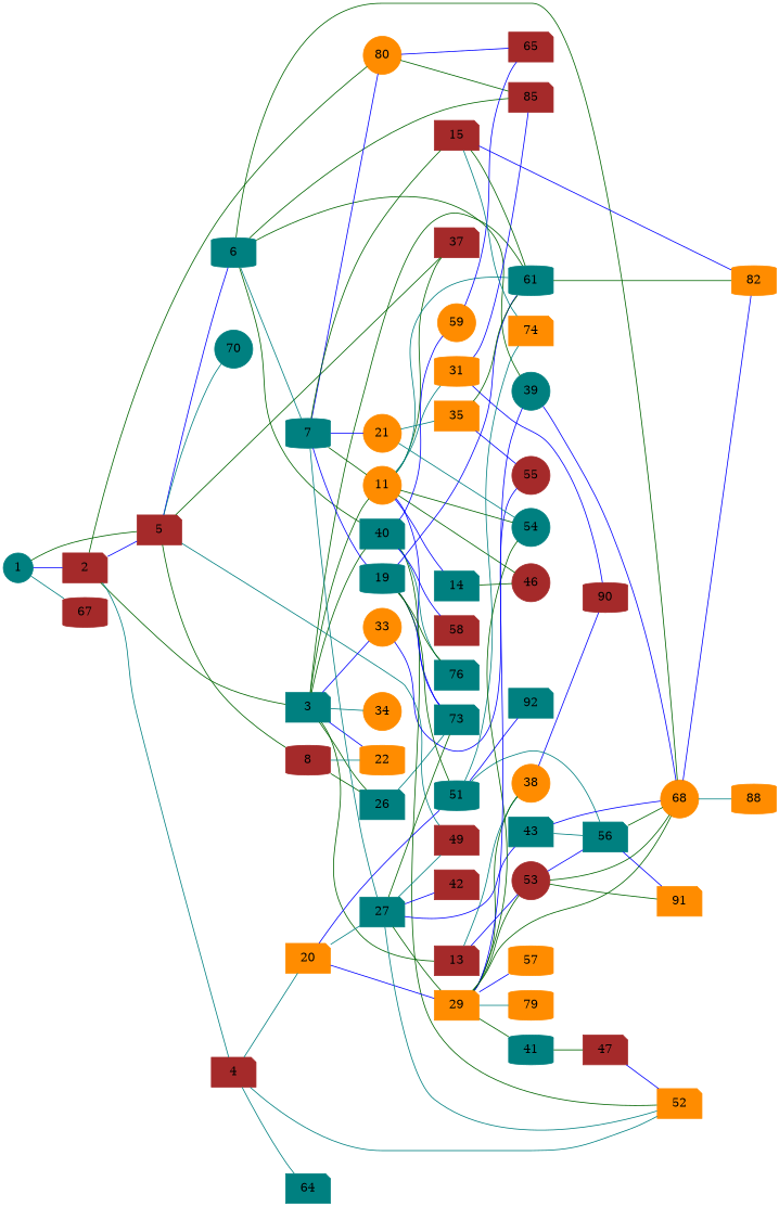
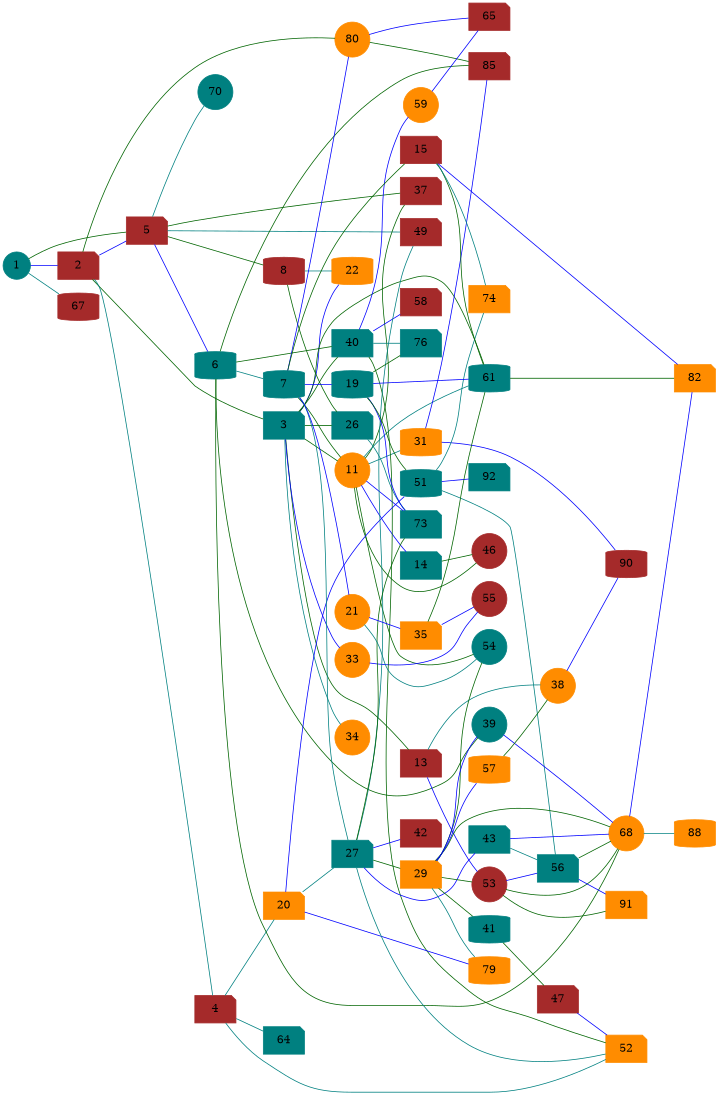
  graph {
    rankdir=LR
    node [color=teal shape=note style=filled]
    edge [color=darkgreen]
    1 [shape=circle super="+9"]
    2 [color=brown super="+25"]
    5 [color=brown super="+23"]
    67 [color=brown shape=cylinder]
    3 [super="+17"]
    4 [color=brown super="+45"]
    n7 [color=darkorange label=80 shape=circle]
    6 [shape=cylinder super="+75"]
    8 [color=brown shape=cylinder super="+12"]
    37 [color=brown]
    49 [color=brown]
    70 [shape=circle super="+77"]
    11 [color=darkorange shape=circle super="+18"]
    13 [color=brown]
    22 [color=darkorange shape=cylinder super="+32"]
    26
    33 [color=darkorange shape=circle super="+48"]
    34 [color=darkorange shape=circle]
    40 [super="+44"]
    61 [shape=cylinder super="+66"]
    20 [color=darkorange super="+24"]
    52 [color=darkorange super="+63"]
    64
    85 [color=brown super="+94"]
    65 [color=brown super="+80"]
    14
    31 [color=darkorange shape=cylinder super="+78"]
    46 [color=brown shape=circle]
    54 [shape=circle]
    73 [super="+83"]
    38 [color=darkorange shape=circle]
    53 [color=brown shape=circle super="+60"]
    55 [color=brown shape=circle super="+69"]
    76
    58 [color=brown]
    59 [color=darkorange shape=circle super="+62"]
-   82 [color=darkorange shape=cylinder super="+95"]
+   82 [color=darkorange super="+95"]
    27 [super="+28"]
    51 [shape=cylinder super="+86"]
    29 [color=darkorange super="+36"]
    7 [shape=cylinder super="+10"]
    39 [shape=circle super="+50"]
    68 [color=darkorange shape=circle super="+71"]
    15 [color=brown super="+16"]
    19 [shape=cylinder super="+89"]
    21 [color=darkorange shape=circle]
    88 [color=darkorange shape=cylinder]
    74 [color=darkorange]
    35 [color=darkorange]
    42 [color=brown super="+87"]
    43 [super="+84"]
    90 [color=brown shape=cylinder]
    56 [super="+72"]
    91 [color=darkorange]
    92
    41 [shape=cylinder super="+81"]
    57 [color=darkorange shape=cylinder super="+93"]
    79 [color=darkorange shape=cylinder]
    47 [color=brown]
    1 -- 2 [color=blue]
    1 -- 5
    1 -- 67 [color=teal]
    2 -- 5 [color=blue]
    2 -- 3
    2 -- 4 [color=teal]
    2 -- n7
    5 -- 6 [color=blue]
    5 -- 8
    5 -- 37
    5 -- 49 [color=teal]
    5 -- 70 [color=teal]
    3 -- 11
    3 -- 13
    3 -- 22 [color=blue]
    3 -- 26
    3 -- 33 [color=blue]
    3 -- 34 [color=teal]
    3 -- 40
    3 -- 61
    4 -- 20 [color=teal]
    4 -- 52 [color=teal]
    4 -- 64 [color=teal]
    n7 -- 85
    n7 -- 65 [color=blue]
    6 -- 40
    6 -- 85
    6 -- 7 [color=teal]
    6 -- 39
    6 -- 68
    8 -- 22 [color=teal]
    8 -- 26
    11 -- 37
    11 -- 61 [color=teal]
    11 -- 14 [color=blue]
    11 -- 31 [color=teal]
    11 -- 46
    11 -- 54
    11 -- 73 [color=blue]
    13 -- 38 [color=teal]
    13 -- 53 [color=blue]
    26 -- 73 [color=teal]
    33 -- 55 [color=blue]
    40 -- 52
    40 -- 76 [color=teal]
    40 -- 58 [color=blue]
    40 -- 59 [color=blue]
    61 -- 82
    20 -- 27 [color=teal]
    20 -- 51 [color=blue]
-   20 -- 29 [color=blue]
+   20 -- 79 [color=blue]
    14 -- 46
    31 -- 85 [color=blue]
    31 -- 90 [color=blue]
    38 -- 90 [color=blue]
    53 -- 68
    53 -- 56 [color=blue]
    53 -- 91
    59 -- 65 [color=blue]
    27 -- 49 [color=teal]
    27 -- 52 [color=teal]
    27 -- 73
    27 -- 29
    27 -- 42 [color=blue]
    27 -- 43 [color=blue]
    51 -- 74 [color=teal]
    51 -- 56 [color=teal]
    51 -- 92 [color=blue]
    29 -- 54
-   29 -- 38
+   57 -- 38
    29 -- 53
    29 -- 39 [color=blue]
    29 -- 68
    29 -- 41
    29 -- 57 [color=blue]
    29 -- 79 [color=teal]
    7 -- n7 [color=blue]
    7 -- 11
    7 -- 27 [color=teal]
    7 -- 15
    7 -- 19 [color=blue]
    7 -- 21 [color=blue]
    39 -- 68 [color=blue]
    68 -- 82 [color=blue]
    68 -- 88 [color=teal]
    15 -- 61
    15 -- 82 [color=blue]
    15 -- 74 [color=teal]
    19 -- 61 [color=blue]
    19 -- 73 [color=blue]
    19 -- 76
    19 -- 51
    21 -- 54 [color=teal]
-   21 -- 35 [color=teal]
+   21 -- 35 [color=blue]
    35 -- 61
    35 -- 55 [color=blue]
    43 -- 68 [color=blue]
    43 -- 56 [color=teal]
    56 -- 68
    56 -- 91 [color=blue]
    41 -- 47
    47 -- 52 [color=blue]
  }
